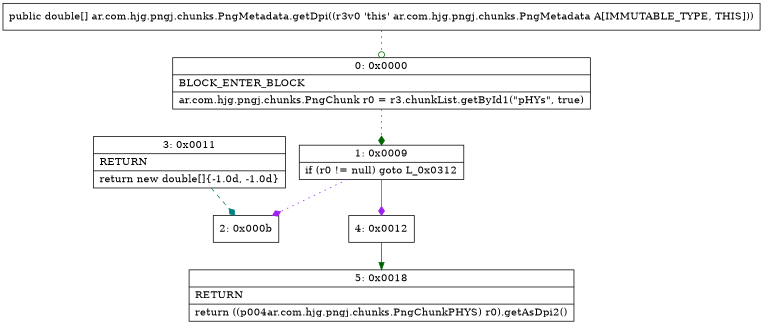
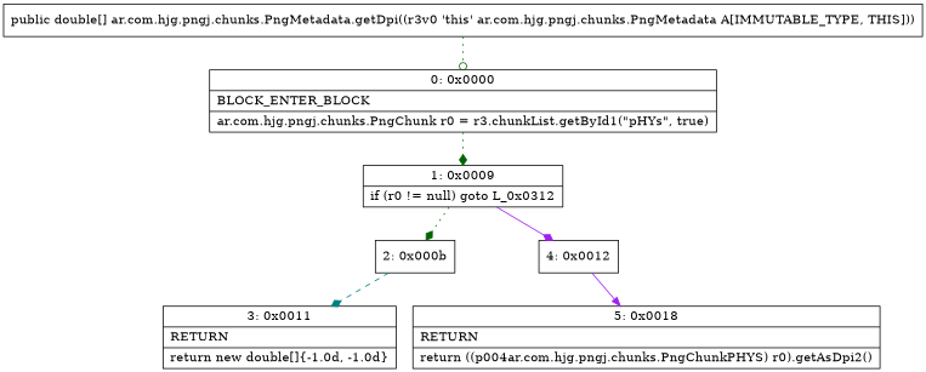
  digraph {
    node [shape=record]
    edge [arrowhead=diamond color=darkgreen style=dotted]
    n1 [label="{0\:\ 0x0000|BLOCK_ENTER_BLOCK\l|ar.com.hjg.pngj.chunks.PngChunk r0 = r3.chunkList.getById1(\"pHYs\", true)\l}"]
    n2 [label="{1\:\ 0x0009|if (r0 != null) goto L_0x0312\l}"]
    n3 [label="{2\:\ 0x000b}"]
    n4 [label="{4\:\ 0x0012}"]
    n5 [label="{3\:\ 0x0011|RETURN\l|return new double[]\{\-1.0d, \-1.0d\}\l}"]
    n6 [label="{5\:\ 0x0018|RETURN\l|return ((p004ar.com.hjg.pngj.chunks.PngChunkPHYS) r0).getAsDpi2()\l}"]
    n7 [label="{public double[] ar.com.hjg.pngj.chunks.PngMetadata.getDpi((r3v0 'this' ar.com.hjg.pngj.chunks.PngMetadata A[IMMUTABLE_TYPE, THIS])) }"]
    n1 -> n2
-   n2 -> n3 [color=purple]
+   n2 -> n3
    n2 -> n4 [color=purple style=solid]
-   n5 -> n3 [color=teal style=dashed]
-   n4 -> n6 [arrowhead=normal style=solid]
+   n3 -> n5 [color=teal style=dashed]
+   n4 -> n6 [arrowhead=normal color=purple style=solid]
    n7 -> n1 [arrowhead=odot]
  }
